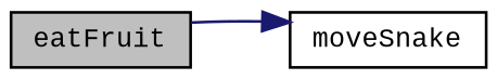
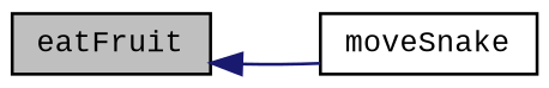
  digraph {
    rankdir=LR
    fontname="Liberation Mono"
    node [color=black fontname="Liberation Mono" fontsize=10 shape=record style=filled]
    n1 [fillcolor=grey75 fontcolor=black height=0.2 label=eatFruit width=0.4]
    n2 [fillcolor=white height=0.2 label=moveSnake width=0.4]
-   n2 -> n1 [color=midnightblue dir=back fontname="Liberation Mono" fontsize=10 labelfontname=Helvetica labelfontsize=10 style=solid]
+   n1 -> n2 [color=midnightblue dir=back fontname="Liberation Mono" fontsize=10 labelfontname=Helvetica labelfontsize=10 style=solid]
  }
